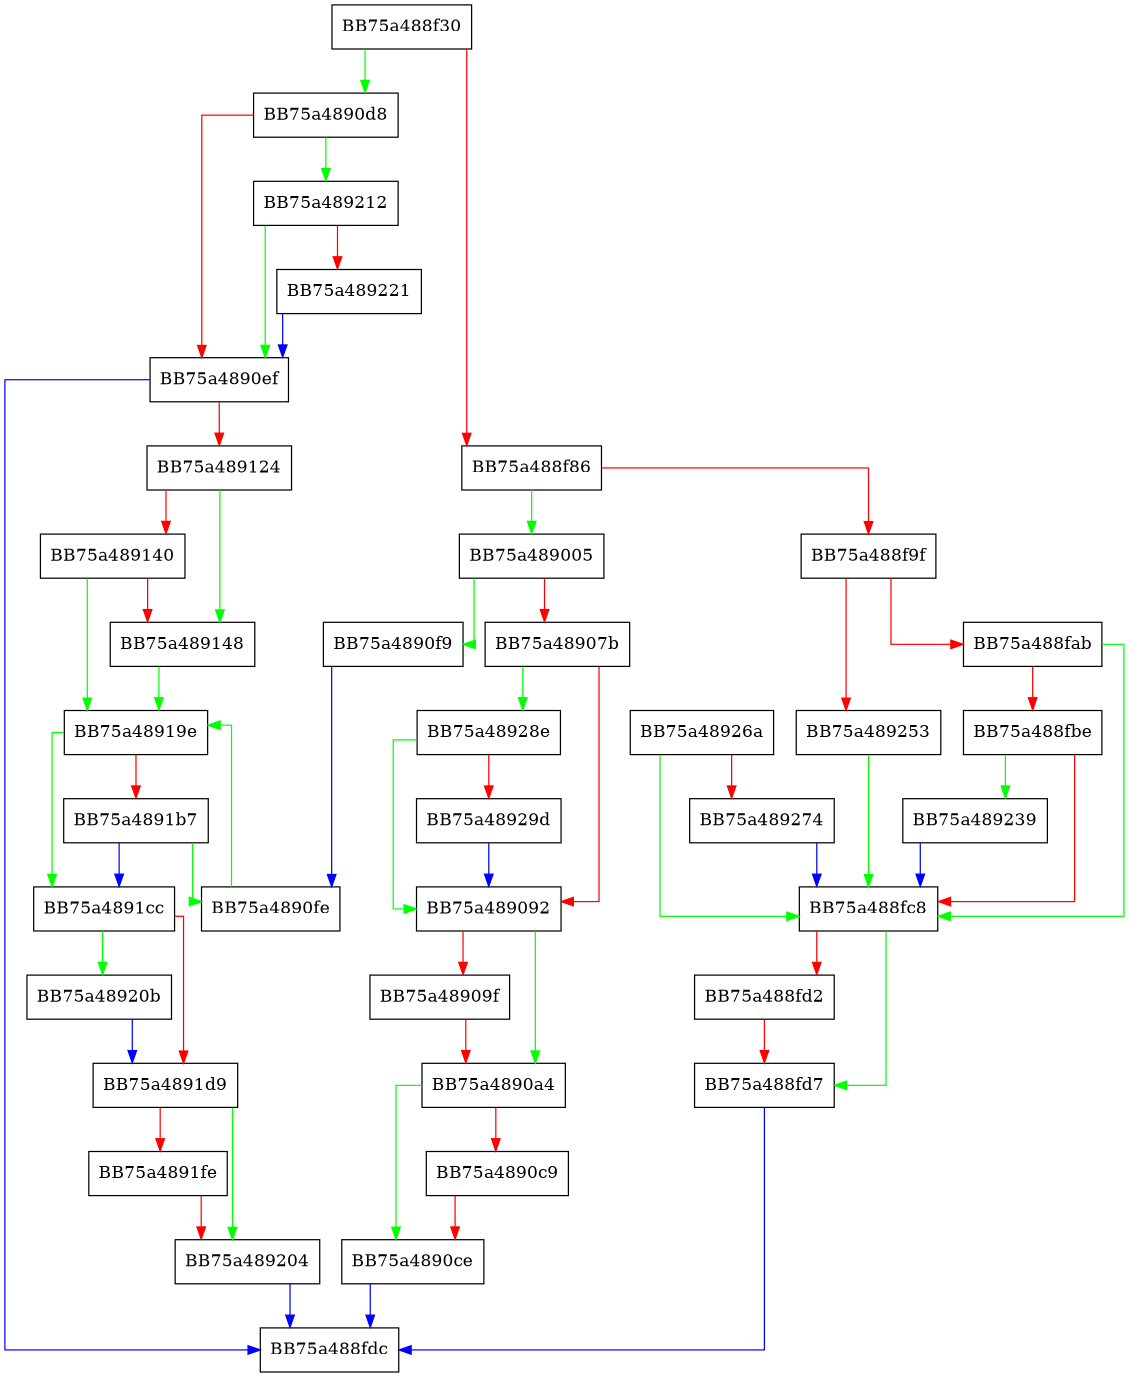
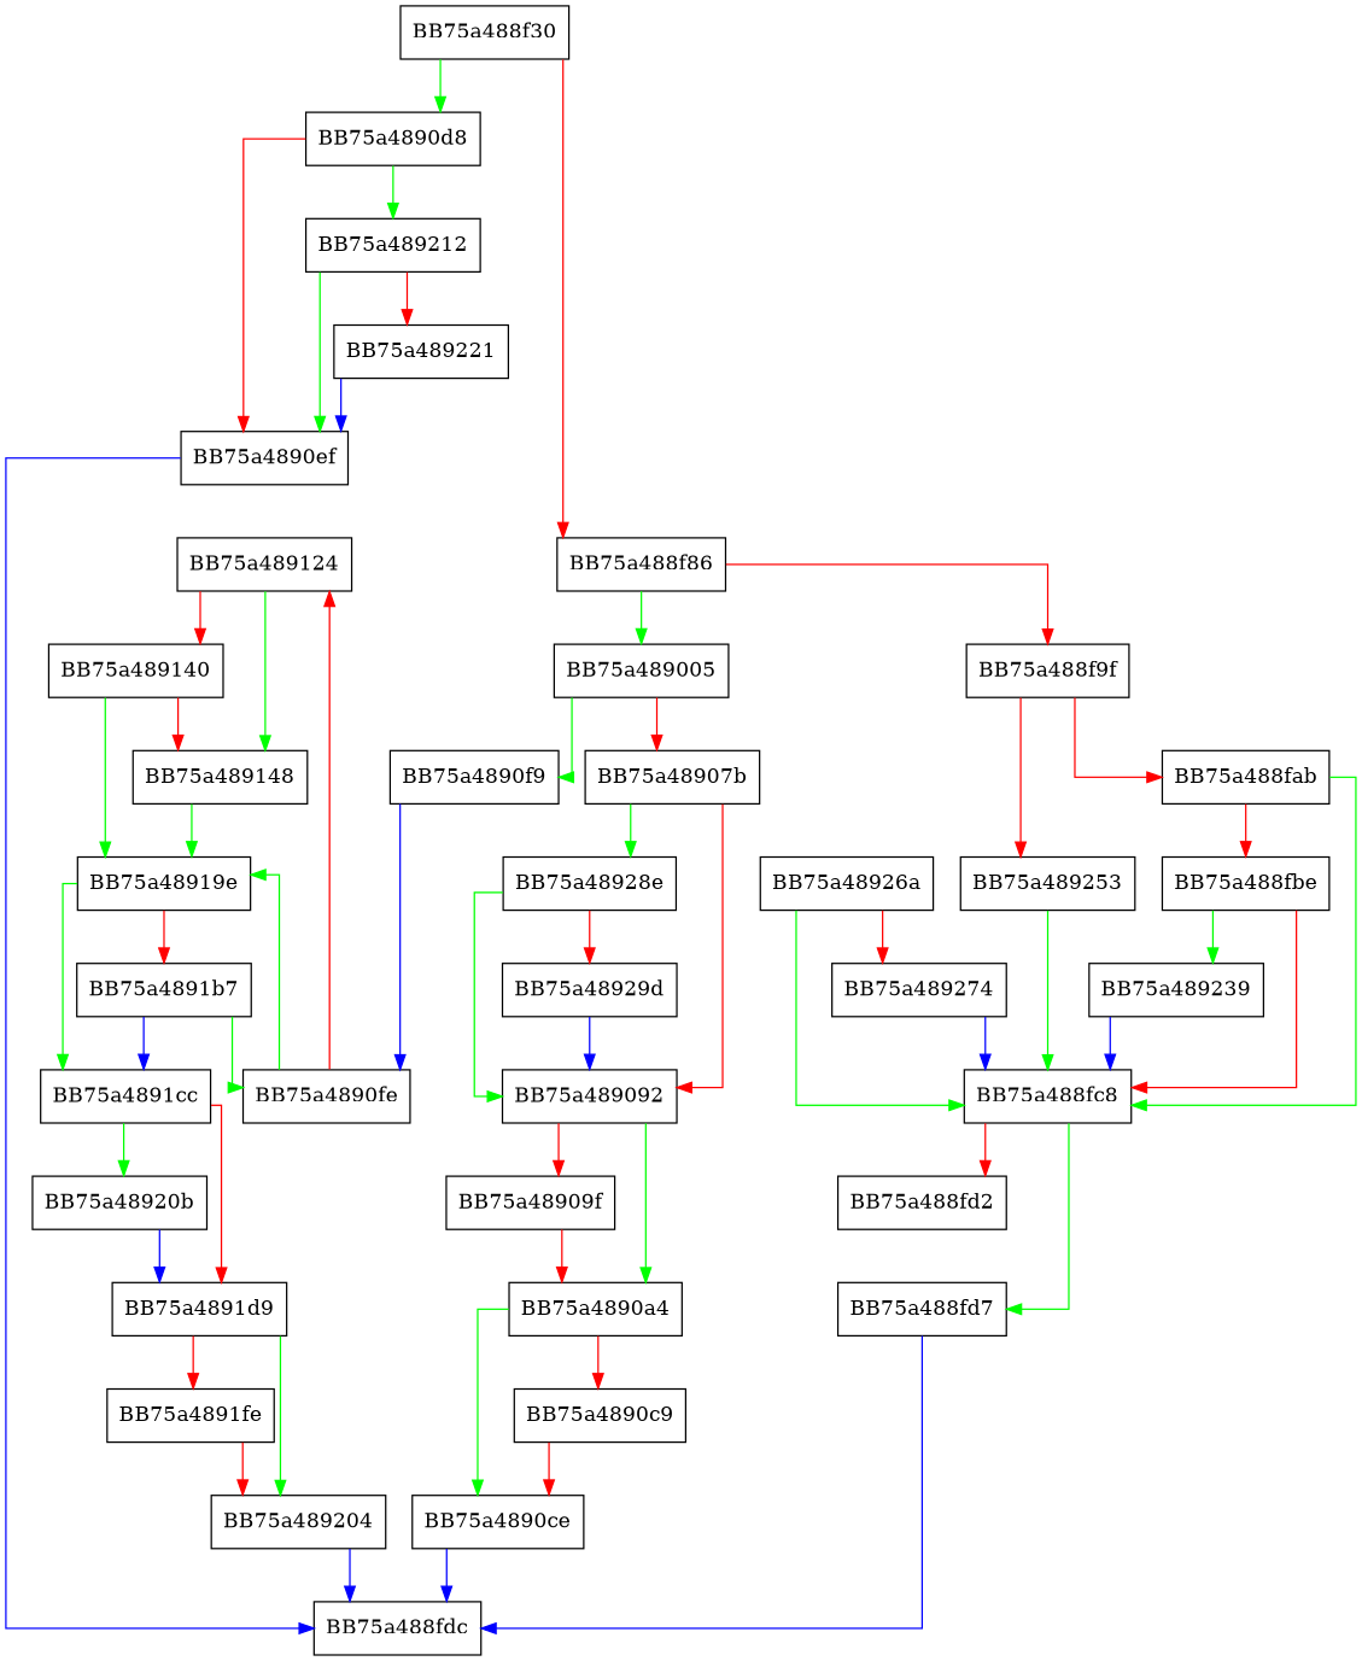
  digraph {
    splines=ortho
    node [shape=box]
    edge [color=red]
    BB75a488f30
    BB75a4890d8
    BB75a488f86
    BB75a489212
    BB75a4890ef
    BB75a489005
    BB75a488f9f
    BB75a489221
    BB75a488fdc
    BB75a4890f9
    BB75a48907b
    BB75a489253
    BB75a488fab
    BB75a4890fe
    BB75a48928e
    BB75a489092
    BB75a488fc8
    BB75a488fbe
    BB75a488fd7
    BB75a488fd2
    BB75a48926a
    BB75a489274
    BB75a489239
    BB75a48919e
    BB75a489124
    BB75a48929d
    BB75a4890a4
    BB75a48909f
    BB75a4890ce
    BB75a4890c9
    BB75a4891cc
    BB75a4891b7
    BB75a489148
    BB75a489140
    BB75a48920b
    BB75a4891d9
    BB75a489204
    BB75a4891fe
    BB75a488f30 -> BB75a4890d8 [color=green]
    BB75a488f30 -> BB75a488f86
    BB75a4890d8 -> BB75a489212 [color=green]
    BB75a4890d8 -> BB75a4890ef
    BB75a488f86 -> BB75a489005 [color=green]
    BB75a488f86 -> BB75a488f9f
    BB75a489212 -> BB75a4890ef [color=green]
    BB75a489212 -> BB75a489221
    BB75a4890ef -> BB75a488fdc [color=blue]
    BB75a489005 -> BB75a4890f9 [color=green]
    BB75a489005 -> BB75a48907b
    BB75a488f9f -> BB75a489253
    BB75a488f9f -> BB75a488fab
    BB75a489221 -> BB75a4890ef [color=blue]
    BB75a4890f9 -> BB75a4890fe [color=blue]
    BB75a48907b -> BB75a48928e [color=green]
    BB75a48907b -> BB75a489092
    BB75a489253 -> BB75a488fc8 [color=green]
    BB75a488fab -> BB75a488fc8 [color=green]
    BB75a488fab -> BB75a488fbe
    BB75a4890fe -> BB75a48919e [color=green]
-   BB75a4890ef -> BB75a489124
+   BB75a4890fe -> BB75a489124
    BB75a48928e -> BB75a489092 [color=green]
    BB75a48928e -> BB75a48929d
    BB75a489092 -> BB75a4890a4 [color=green]
    BB75a489092 -> BB75a48909f
    BB75a488fc8 -> BB75a488fd7 [color=green]
    BB75a488fc8 -> BB75a488fd2
    BB75a488fbe -> BB75a488fc8
    BB75a488fbe -> BB75a489239 [color=green]
    BB75a488fd7 -> BB75a488fdc [color=blue]
-   BB75a488fd2 -> BB75a488fd7
    BB75a48926a -> BB75a488fc8 [color=green]
    BB75a48926a -> BB75a489274
    BB75a489274 -> BB75a488fc8 [color=blue]
    BB75a489239 -> BB75a488fc8 [color=blue]
    BB75a48919e -> BB75a4891cc [color=green]
    BB75a48919e -> BB75a4891b7
    BB75a489124 -> BB75a489148 [color=green]
    BB75a489124 -> BB75a489140
    BB75a48929d -> BB75a489092 [color=blue]
    BB75a4890a4 -> BB75a4890ce [color=green]
    BB75a4890a4 -> BB75a4890c9
    BB75a48909f -> BB75a4890a4
    BB75a4890ce -> BB75a488fdc [color=blue]
    BB75a4890c9 -> BB75a4890ce
    BB75a4891cc -> BB75a48920b [color=green]
    BB75a4891cc -> BB75a4891d9
    BB75a4891b7 -> BB75a4890fe [color=green]
    BB75a4891b7 -> BB75a4891cc [color=blue]
    BB75a489148 -> BB75a48919e [color=green]
    BB75a489140 -> BB75a48919e [color=green]
    BB75a489140 -> BB75a489148
    BB75a48920b -> BB75a4891d9 [color=blue]
    BB75a4891d9 -> BB75a489204 [color=green]
    BB75a4891d9 -> BB75a4891fe
    BB75a489204 -> BB75a488fdc [color=blue]
    BB75a4891fe -> BB75a489204
  }
